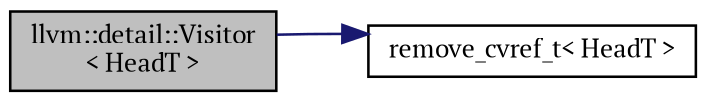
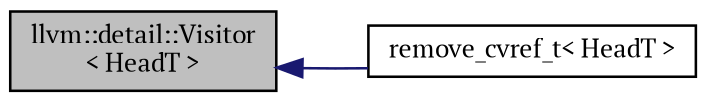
  digraph {
    rankdir=LR
    fontname="PT Serif"
    node [color=black fontname="PT Serif" fontsize=10 shape=record]
    n1 [fillcolor=grey75 fontcolor=black height=0.2 label="llvm::detail::Visitor\l\< HeadT \>" style=filled width=0.4]
    n2 [height=0.2 label="remove_cvref_t\< HeadT \>" width=0.4]
-   n2 -> n1 [color=midnightblue dir=back fontname="PT Serif" fontsize=10 labelfontname=Helvetica labelfontsize=10 style=solid]
+   n1 -> n2 [color=midnightblue dir=back fontname="PT Serif" fontsize=10 labelfontname=Helvetica labelfontsize=10 style=solid]
  }
